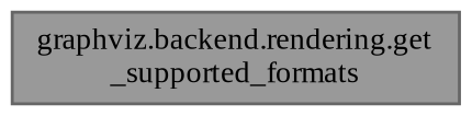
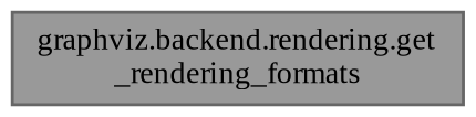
  digraph {
    rankdir=RL
    fontname="Liberation Serif"
-   n1 [color=gray40 fillcolor=grey60 fontcolor=black fontname="Liberation Serif" fontsize=10 height=0.2 label="graphviz.backend.rendering.get\l_supported_formats" shape=box style=filled width=0.4]
+   n1 [color=gray40 fillcolor=grey60 fontcolor=black fontname="Liberation Serif" fontsize=10 height=0.2 label="graphviz.backend.rendering.get\l_rendering_formats" shape=box style=filled width=0.4]
  }
